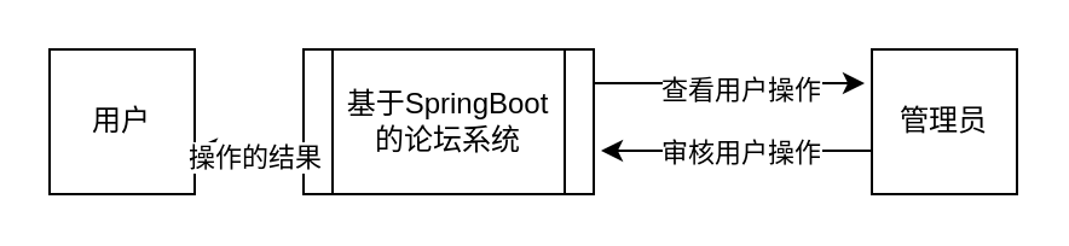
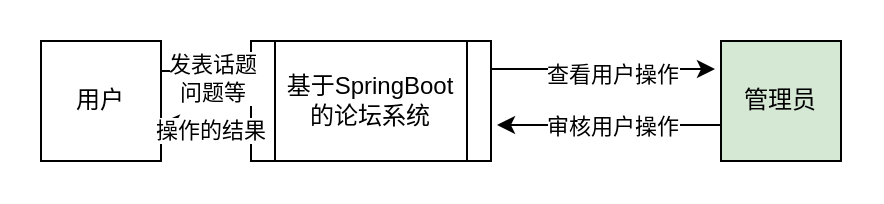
  <mxCell id="0" />
  <mxCell id="1" parent="0" />
  <mxCell id="2" value="基于SpringBoot的论坛系统" style="shape=process;whiteSpace=wrap;html=1;backgroundOutline=1;" vertex="1" parent="1"><mxGeometry x="125" y="20" width="120" height="60" as="geometry" /></mxCell>
  <mxCell id="3" value="用户" style="whiteSpace=wrap;html=1;aspect=fixed;" vertex="1" parent="1"><mxGeometry x="20" y="20" width="60" height="60" as="geometry" /></mxCell>
- <mxCell id="4" value="管理员" style="whiteSpace=wrap;html=1;aspect=fixed;" vertex="1" parent="1"><mxGeometry x="360" y="20" width="60" height="60" as="geometry" /></mxCell>
+ <mxCell id="4" value="管理员" style="whiteSpace=wrap;html=1;aspect=fixed;fillColor=#d5e8d4;" vertex="1" parent="1"><mxGeometry x="360" y="20" width="60" height="60" as="geometry" /></mxCell>
+ <mxCell id="5" value="" style="endArrow=classic;html=1;rounded=0;exitX=1;exitY=0.25;exitDx=0;exitDy=0;entryX=0;entryY=0.25;entryDx=0;entryDy=0;" edge="1" parent="1" source="3" target="2"><mxGeometry width="50" height="50" relative="1" as="geometry"><mxPoint x="50" y="34" as="sourcePoint" /><mxPoint x="124" y="34" as="targetPoint" /></mxGeometry></mxCell>
+ <mxCell id="6" value="Text" style="edgeLabel;html=1;align=center;verticalAlign=middle;resizable=0;points=[];" vertex="1" connectable="0" parent="5"><mxGeometry x="0.092" y="-2" relative="1" as="geometry"><mxPoint as="offset" /></mxGeometry></mxCell>
+ <mxCell id="7" value="发表话题&lt;br&gt;问题等" style="edgeLabel;html=1;align=center;verticalAlign=middle;resizable=0;points=[];" vertex="1" connectable="0" parent="5"><mxGeometry x="0.092" y="-4" relative="1" as="geometry"><mxPoint as="offset" /></mxGeometry></mxCell>
  <mxCell id="8" value="" style="endArrow=classic;html=1;rounded=0;entryX=1.005;entryY=0.68;entryDx=0;entryDy=0;entryPerimeter=0;" edge="1" parent="1" target="3"><mxGeometry width="50" height="50" relative="1" as="geometry"><mxPoint x="125" y="61" as="sourcePoint" /><mxPoint x="175" y="11" as="targetPoint" /><Array as="points"><mxPoint x="85" y="61" /></Array></mxGeometry></mxCell>
  <mxCell id="9" value="操作的结果" style="edgeLabel;html=1;align=center;verticalAlign=middle;resizable=0;points=[];" vertex="1" connectable="0" parent="8"><mxGeometry x="-0.066" y="3" relative="1" as="geometry"><mxPoint as="offset" /></mxGeometry></mxCell>
  <mxCell id="10" value="" style="endArrow=classic;html=1;rounded=0;" edge="1" parent="1"><mxGeometry width="50" height="50" relative="1" as="geometry"><mxPoint x="245" y="34" as="sourcePoint" /><mxPoint x="357" y="34" as="targetPoint" /></mxGeometry></mxCell>
  <mxCell id="11" value="查看用户操作" style="edgeLabel;html=1;align=center;verticalAlign=middle;resizable=0;points=[];" vertex="1" connectable="0" parent="10"><mxGeometry x="0.079" y="-2" relative="1" as="geometry"><mxPoint as="offset" /></mxGeometry></mxCell>
  <mxCell id="12" value="" style="endArrow=classic;html=1;rounded=0;entryX=1.005;entryY=0.68;entryDx=0;entryDy=0;entryPerimeter=0;" edge="1" parent="1"><mxGeometry width="50" height="50" relative="1" as="geometry"><mxPoint x="360" y="62" as="sourcePoint" /><mxPoint x="248" y="62" as="targetPoint" /><Array as="points"><mxPoint x="283" y="62" /></Array></mxGeometry></mxCell>
  <mxCell id="13" value="审核用户操作" style="edgeLabel;html=1;align=center;verticalAlign=middle;resizable=0;points=[];" vertex="1" connectable="0" parent="12"><mxGeometry x="-0.025" relative="1" as="geometry"><mxPoint as="offset" /></mxGeometry></mxCell>
